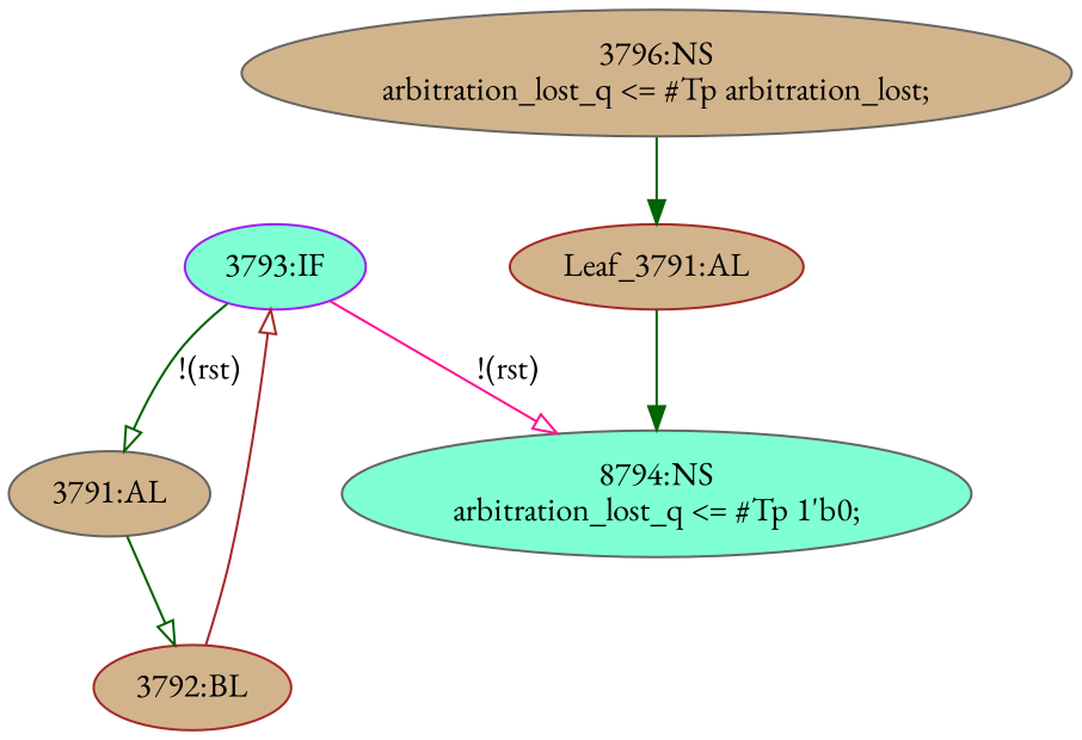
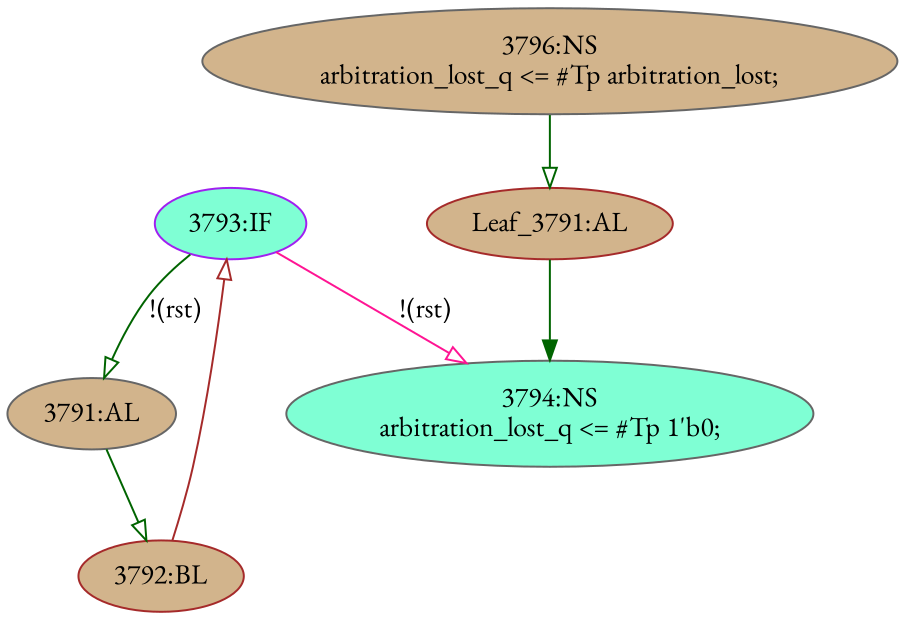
  strict digraph {
    fontname="EB Garamond"
    node [color=gray40 fillcolor=tan fontname="EB Garamond" style=filled statements="[]" typ=NonblockingSubstitution]
    edge [arrowhead=onormal color=darkgreen cond="[]" fontname="EB Garamond" lineno=None]
    n1 [color=brown def_var="['arbitration_lost_q']" label="Leaf_3791:AL" statements="" typ=""]
-   n2 [ast="<pyverilog.vparser.ast.NonblockingSubstitution object at 0x7f44f6b4bf50>" fillcolor=aquamarine label="8794:NS\narbitration_lost_q <= #Tp 1'b0;" statements="[<pyverilog.vparser.ast.NonblockingSubstitution object at 0x7f44f6b4bf50>]"]
+   n2 [ast="<pyverilog.vparser.ast.NonblockingSubstitution object at 0x7f44f6b4bf50>" fillcolor=aquamarine label="3794:NS\narbitration_lost_q <= #Tp 1'b0;" statements="[<pyverilog.vparser.ast.NonblockingSubstitution object at 0x7f44f6b4bf50>]"]
    n3 [ast="<pyverilog.vparser.ast.IfStatement object at 0x7f44f6b4bcd0>" color=purple fillcolor=aquamarine label="3793:IF" typ=IfStatement]
    n4 [ast="<pyverilog.vparser.ast.Always object at 0x7f44f6ad81d0>" clk_sens=True label="3791:AL" sens="['clk', 'rst']" typ=Always use_var="['rst', 'arbitration_lost']"]
    n5 [ast="<pyverilog.vparser.ast.NonblockingSubstitution object at 0x7f44f6b4bd10>" label="3796:NS\narbitration_lost_q <= #Tp arbitration_lost;" statements="[<pyverilog.vparser.ast.NonblockingSubstitution object at 0x7f44f6b4bd10>]"]
    n6 [ast="<pyverilog.vparser.ast.Block object at 0x7f44f6ad8190>" color=brown label="3792:BL" typ=Block]
    n1 -> n2 [arrowhead=normal]
    n3 -> n2 [color=deeppink cond="['rst']" label="!(rst)" lineno=3793]
    n3 -> n4 [cond="['rst']" label="!(rst)" lineno=3793]
    n4 -> n6
-   n5 -> n1 [arrowhead=normal]
+   n5 -> n1
    n6 -> n3 [color=brown]
  }
